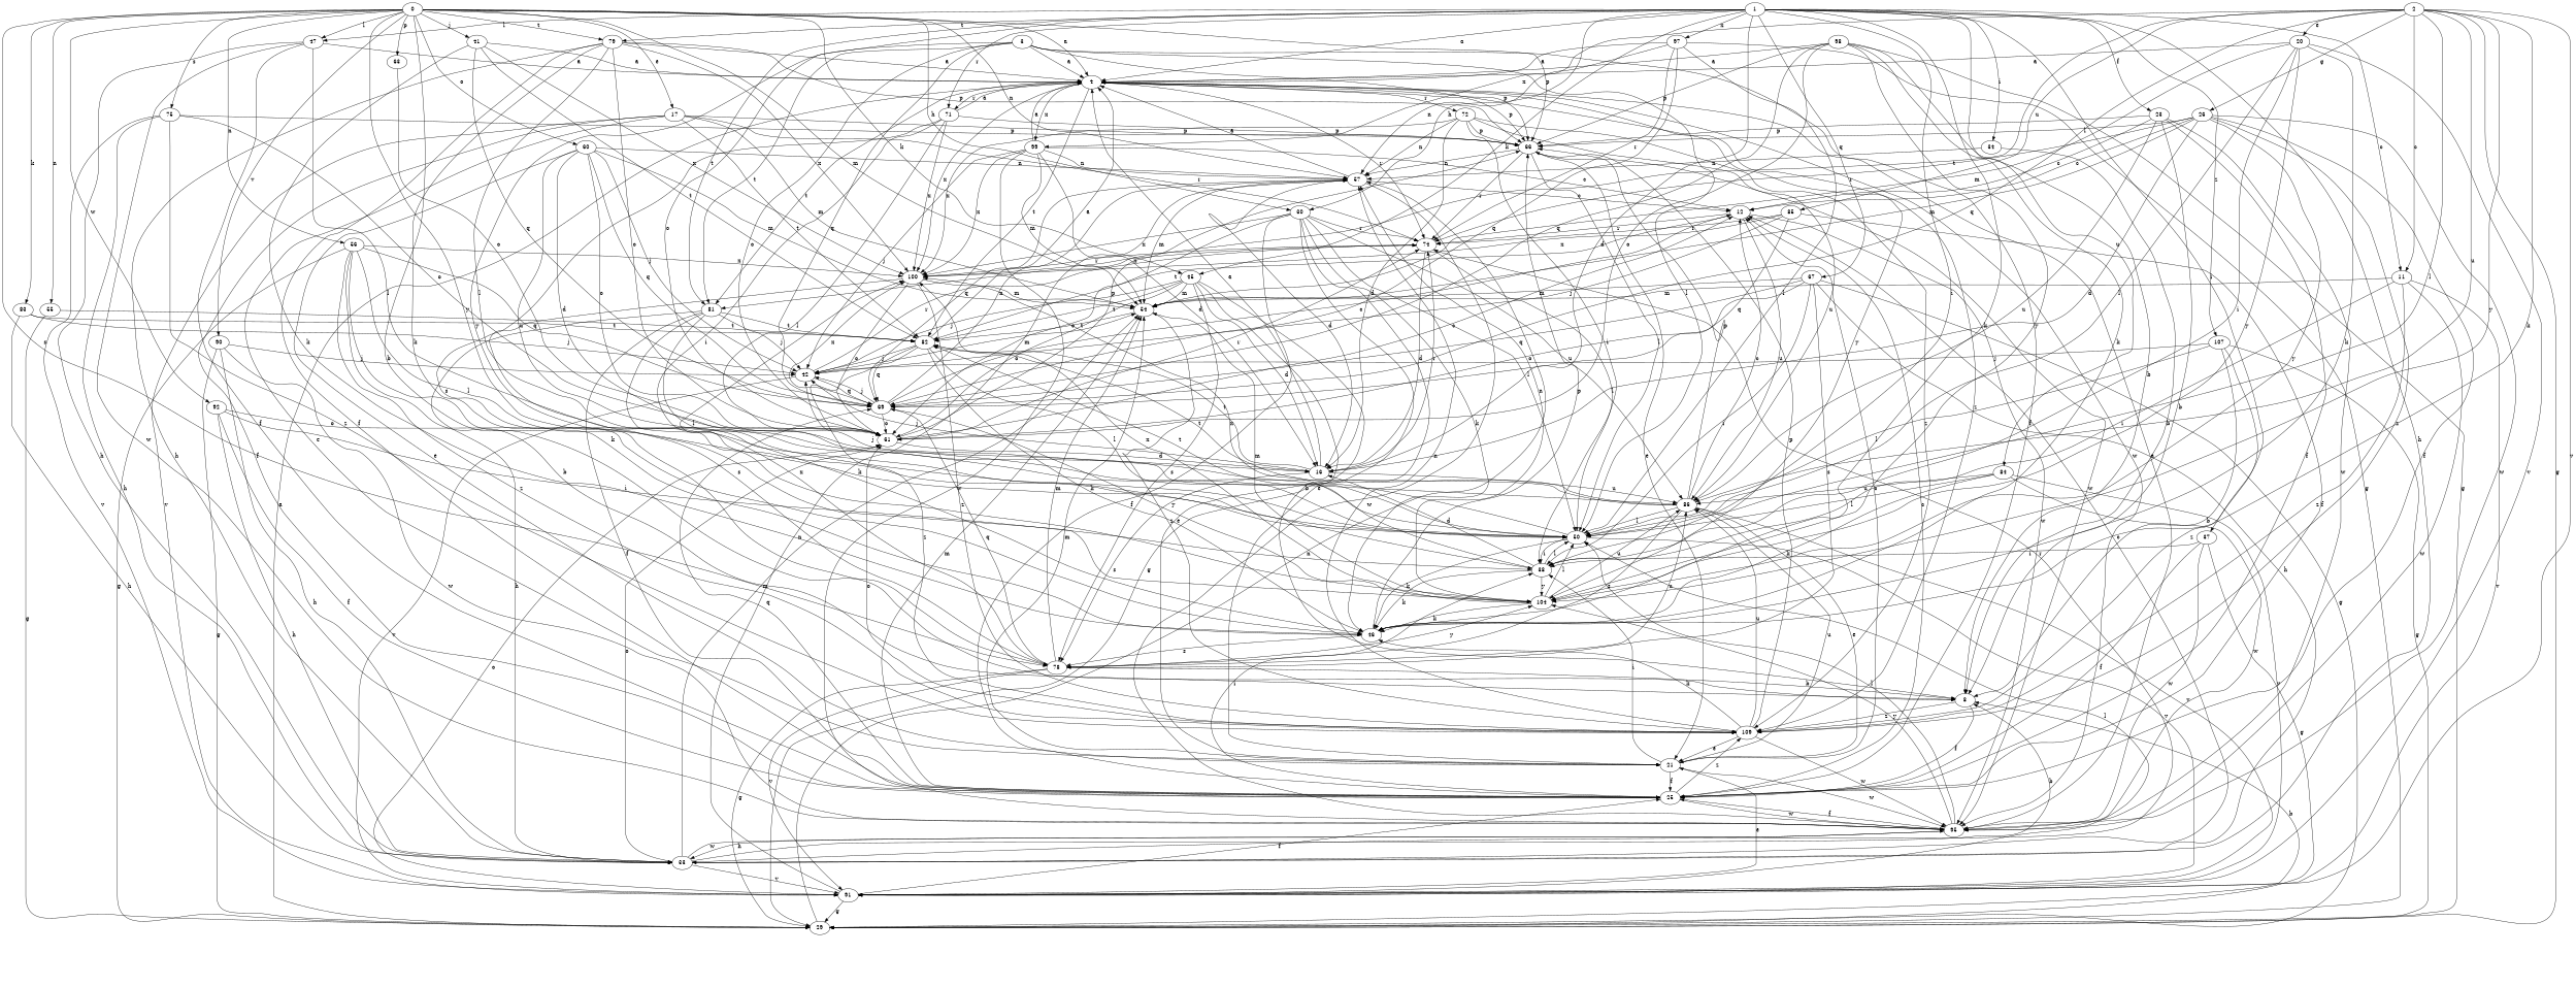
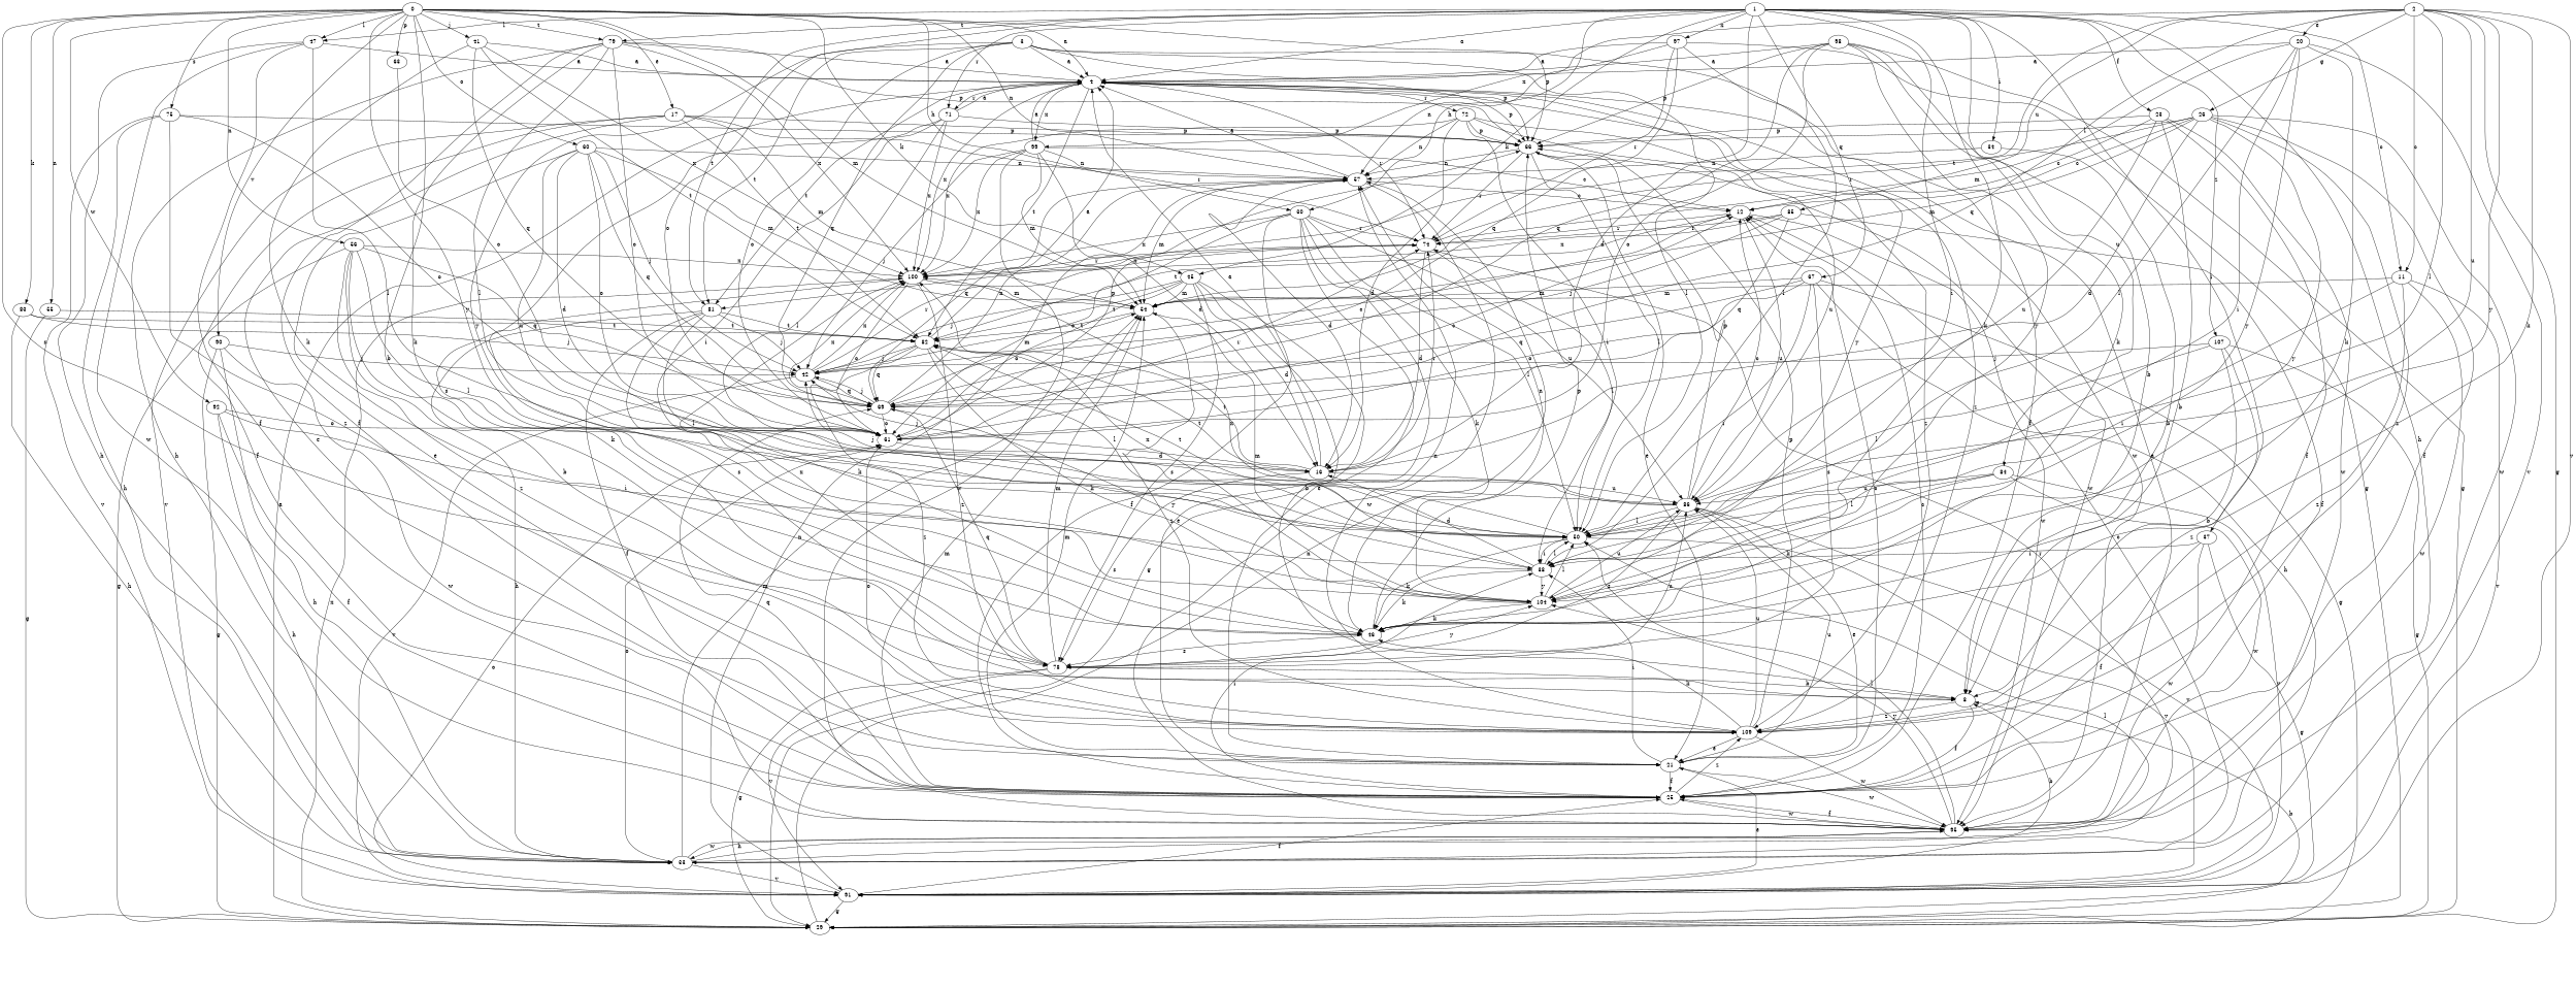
  strict digraph {
    0
    4
    8
    17
    30
    41
    n7 [label=83]
    45
    47
    54
    55
    56
    57
    60
    63
    66
    75
    78
    79
    90
    92
    104
    71
    81
    99
    72
    74
    82
    95
    100
    109
    25
    91
    21
    46
    61
    29
    50
    86
    69
    33
    42
    16
    12
    38
    1
    11
    23
    34
    37
    67
    84
    97
    107
    98
    2
    20
    26
    85
    3
    0 -> 4 [label=a]
    0 -> 8 [label=b]
    0 -> 17 [label=e]
    0 -> 30 [label=h]
    0 -> 41 [label=j]
    0 -> n7 [label=k]
    0 -> 45 [label=k]
    0 -> 47 [label=l]
    0 -> 54 [label=m]
    0 -> 55 [label=n]
    0 -> 56 [label=n]
    0 -> 57 [label=n]
    0 -> 60 [label=o]
    0 -> 63 [label=p]
    0 -> 66 [label=p]
    0 -> 75 [label=s]
    0 -> 78 [label=s]
    0 -> 79 [label=t]
    0 -> 90 [label=v]
    0 -> 92 [label=w]
    0 -> 104 [label=y]
    4 -> 66 [label=p]
    4 -> 104 [label=y]
    4 -> 71 [label=r]
    4 -> 81 [label=t]
    4 -> 99 [label=x]
    4 -> 72 [label=r]
    4 -> 74 [label=r]
    4 -> 82 [label=t]
    4 -> 95 [label=w]
    4 -> 100 [label=x]
    4 -> 109 [label=z]
    8 -> 109 [label=z]
    8 -> 25 [label=f]
    17 -> 54 [label=m]
    17 -> 66 [label=p]
    17 -> 74 [label=r]
    17 -> 82 [label=t]
    17 -> 25 [label=f]
    17 -> 91 [label=v]
    17 -> 21 [label=e]
    30 -> 74 [label=r]
    30 -> 100 [label=x]
    30 -> 25 [label=f]
    30 -> 21 [label=e]
    30 -> 46 [label=k]
    30 -> 61 [label=o]
    30 -> 29 [label=g]
    30 -> 50 [label=l]
    30 -> 86 [label=u]
    41 -> 4 [label=a]
    41 -> 82 [label=t]
    41 -> 100 [label=x]
    41 -> 46 [label=k]
    41 -> 69 [label=q]
    n7 -> 82 [label=t]
    n7 -> 33 [label=h]
    n7 -> 42 [label=j]
    45 -> 8 [label=b]
    45 -> 54 [label=m]
    45 -> 78 [label=s]
    45 -> 82 [label=t]
    45 -> 21 [label=e]
    45 -> 61 [label=o]
    45 -> 42 [label=j]
    45 -> 16 [label=d]
    47 -> 4 [label=a]
    47 -> 95 [label=w]
    47 -> 25 [label=f]
    47 -> 50 [label=l]
    47 -> 33 [label=h]
    54 -> 82 [label=t]
    54 -> 109 [label=z]
    55 -> 82 [label=t]
    55 -> 29 [label=g]
    56 -> 8 [label=b]
    56 -> 100 [label=x]
    56 -> 109 [label=z]
    56 -> 46 [label=k]
    56 -> 29 [label=g]
    56 -> 50 [label=l]
    56 -> 69 [label=q]
    57 -> 4 [label=a]
    57 -> 54 [label=m]
    57 -> 95 [label=w]
    57 -> 69 [label=q]
    57 -> 16 [label=d]
    57 -> 12 [label=c]
    60 -> 54 [label=m]
    60 -> 57 [label=n]
    60 -> 21 [label=e]
    60 -> 61 [label=o]
    60 -> 86 [label=u]
    60 -> 69 [label=q]
    60 -> 42 [label=j]
    60 -> 16 [label=d]
    63 -> 61 [label=o]
    66 -> 57 [label=n]
    66 -> 74 [label=r]
    66 -> 95 [label=w]
    66 -> 21 [label=e]
    66 -> 50 [label=l]
    75 -> 66 [label=p]
    75 -> 109 [label=z]
    75 -> 91 [label=v]
    75 -> 61 [label=o]
    75 -> 33 [label=h]
    78 -> 8 [label=b]
    78 -> 54 [label=m]
    78 -> 104 [label=y]
    78 -> 100 [label=x]
    78 -> 91 [label=v]
    78 -> 29 [label=g]
    78 -> 86 [label=u]
    78 -> 69 [label=q]
    79 -> 4 [label=a]
    79 -> 66 [label=p]
    79 -> 100 [label=x]
    79 -> 25 [label=f]
    79 -> 46 [label=k]
    79 -> 61 [label=o]
    79 -> 50 [label=l]
    79 -> 33 [label=h]
    90 -> 95 [label=w]
    90 -> 29 [label=g]
    90 -> 33 [label=h]
    90 -> 42 [label=j]
    92 -> 25 [label=f]
    92 -> 61 [label=o]
    92 -> 33 [label=h]
    92 -> 38 [label=i]
    104 -> 54 [label=m]
    104 -> 57 [label=n]
    104 -> 100 [label=x]
    104 -> 46 [label=k]
    104 -> 50 [label=l]
    104 -> 86 [label=u]
    71 -> 4 [label=a]
    71 -> 66 [label=p]
    71 -> 78 [label=s]
    71 -> 100 [label=x]
    71 -> 50 [label=l]
    71 -> 38 [label=i]
    81 -> 82 [label=t]
    81 -> 25 [label=f]
    81 -> 46 [label=k]
    81 -> 50 [label=l]
    81 -> 33 [label=h]
    81 -> 42 [label=j]
    99 -> 4 [label=a]
    99 -> 54 [label=m]
    99 -> 57 [label=n]
    99 -> 95 [label=w]
    99 -> 100 [label=x]
    99 -> 42 [label=j]
    99 -> 16 [label=d]
    99 -> 12 [label=c]
    72 -> 57 [label=n]
    72 -> 66 [label=p]
    72 -> 100 [label=x]
    72 -> 109 [label=z]
    72 -> 86 [label=u]
    72 -> 16 [label=d]
    72 -> 38 [label=i]
    74 -> 100 [label=x]
    74 -> 50 [label=l]
    74 -> 16 [label=d]
    82 -> 4 [label=a]
    82 -> 109 [label=z]
    82 -> 46 [label=k]
    82 -> 50 [label=l]
    82 -> 69 [label=q]
    82 -> 42 [label=j]
    95 -> 4 [label=a]
    95 -> 104 [label=y]
    95 -> 25 [label=f]
    95 -> 50 [label=l]
    95 -> 33 [label=h]
    100 -> 54 [label=m]
    100 -> 78 [label=s]
    100 -> 74 [label=r]
    100 -> 109 [label=z]
    100 -> 61 [label=o]
    109 -> 57 [label=n]
    109 -> 66 [label=p]
    109 -> 95 [label=w]
    109 -> 21 [label=e]
    109 -> 46 [label=k]
    109 -> 61 [label=o]
    109 -> 86 [label=u]
    25 -> 54 [label=m]
    25 -> 95 [label=w]
    25 -> 109 [label=z]
    25 -> 69 [label=q]
    25 -> 12 [label=c]
    25 -> 38 [label=i]
    91 -> 57 [label=n]
    91 -> 25 [label=f]
    91 -> 21 [label=e]
    91 -> 61 [label=o]
    91 -> 29 [label=g]
    91 -> 50 [label=l]
    21 -> 54 [label=m]
    21 -> 95 [label=w]
    21 -> 25 [label=f]
    21 -> 86 [label=u]
    21 -> 12 [label=c]
    21 -> 38 [label=i]
    46 -> 66 [label=p]
    46 -> 78 [label=s]
    61 -> 66 [label=p]
    61 -> 74 [label=r]
    61 -> 16 [label=d]
    61 -> 12 [label=c]
    29 -> 4 [label=a]
    29 -> 8 [label=b]
    29 -> 57 [label=n]
+   29 -> 100 [label=x]
    50 -> 82 [label=t]
    50 -> 91 [label=v]
    50 -> 46 [label=k]
    50 -> 38 [label=i]
    86 -> 66 [label=p]
    86 -> 78 [label=s]
    86 -> 82 [label=t]
    86 -> 91 [label=v]
    86 -> 21 [label=e]
    86 -> 50 [label=l]
    86 -> 42 [label=j]
    86 -> 12 [label=c]
    69 -> 57 [label=n]
    69 -> 104 [label=y]
    69 -> 100 [label=x]
    69 -> 61 [label=o]
    69 -> 42 [label=j]
    69 -> 12 [label=c]
    33 -> 8 [label=b]
    33 -> 54 [label=m]
    33 -> 74 [label=r]
    33 -> 95 [label=w]
    33 -> 91 [label=v]
    33 -> 61 [label=o]
    33 -> 12 [label=c]
    42 -> 54 [label=m]
    42 -> 74 [label=r]
+   42 -> 100 [label=x]
    42 -> 91 [label=v]
    42 -> 69 [label=q]
    16 -> 4 [label=a]
    16 -> 78 [label=s]
    16 -> 74 [label=r]
    16 -> 82 [label=t]
    16 -> 86 [label=u]
    16 -> 42 [label=j]
    12 -> 74 [label=r]
    12 -> 82 [label=t]
    12 -> 95 [label=w]
    12 -> 86 [label=u]
    38 -> 104 [label=y]
    38 -> 100 [label=x]
    38 -> 46 [label=k]
    38 -> 50 [label=l]
    38 -> 16 [label=d]
    1 -> 4 [label=a]
    1 -> 30 [label=h]
    1 -> 45 [label=k]
    1 -> 47 [label=l]
    1 -> 79 [label=t]
    1 -> 71 [label=r]
    1 -> 81 [label=t]
    1 -> 46 [label=k]
    1 -> 61 [label=o]
    1 -> 33 [label=h]
    1 -> 16 [label=d]
    1 -> 38 [label=i]
    1 -> 11 [label=c]
    1 -> 23 [label=f]
    1 -> 34 [label=i]
    1 -> 37 [label=i]
    1 -> 67 [label=q]
    1 -> 84 [label=u]
    1 -> 97 [label=x]
    1 -> 107 [label=z]
    11 -> 54 [label=m]
    11 -> 95 [label=w]
    11 -> 109 [label=z]
    11 -> 91 [label=v]
    11 -> 38 [label=i]
    23 -> 8 [label=b]
    23 -> 66 [label=p]
    23 -> 95 [label=w]
    23 -> 25 [label=f]
    23 -> 86 [label=u]
    23 -> 12 [label=c]
    34 -> 8 [label=b]
    34 -> 57 [label=n]
    37 -> 95 [label=w]
    37 -> 25 [label=f]
    37 -> 29 [label=g]
    37 -> 38 [label=i]
    67 -> 54 [label=m]
    67 -> 78 [label=s]
    67 -> 61 [label=o]
    67 -> 29 [label=g]
    67 -> 69 [label=q]
    67 -> 33 [label=h]
    67 -> 38 [label=i]
    84 -> 95 [label=w]
    84 -> 91 [label=v]
    84 -> 46 [label=k]
    84 -> 50 [label=l]
    84 -> 86 [label=u]
    97 -> 4 [label=a]
    97 -> 57 [label=n]
    97 -> 74 [label=r]
    97 -> 29 [label=g]
    97 -> 50 [label=l]
    97 -> 69 [label=q]
    107 -> 8 [label=b]
    107 -> 109 [label=z]
    107 -> 29 [label=g]
    107 -> 50 [label=l]
    107 -> 42 [label=j]
    98 -> 4 [label=a]
    98 -> 8 [label=b]
    98 -> 66 [label=p]
    98 -> 104 [label=y]
    98 -> 46 [label=k]
    98 -> 61 [label=o]
    98 -> 29 [label=g]
    98 -> 69 [label=q]
    2 -> 104 [label=y]
    2 -> 81 [label=t]
    2 -> 99 [label=x]
    2 -> 91 [label=v]
    2 -> 46 [label=k]
    2 -> 29 [label=g]
    2 -> 50 [label=l]
    2 -> 86 [label=u]
    2 -> 69 [label=q]
    2 -> 11 [label=c]
    2 -> 20 [label=e]
    2 -> 26 [label=g]
    2 -> 85 [label=u]
    20 -> 4 [label=a]
    20 -> 54 [label=m]
    20 -> 104 [label=y]
    20 -> 91 [label=v]
    20 -> 46 [label=k]
    20 -> 50 [label=l]
    20 -> 38 [label=i]
    26 -> 54 [label=m]
    26 -> 66 [label=l]
    26 -> 104 [label=y]
    26 -> 74 [label=r]
    26 -> 95 [label=w]
    26 -> 109 [label=z]
    26 -> 25 [label=f]
    26 -> 16 [label=d]
    26 -> 12 [label=c]
    85 -> 74 [label=r]
    85 -> 100 [label=x]
    85 -> 25 [label=f]
    85 -> 69 [label=q]
    85 -> 42 [label=j]
    3 -> 4 [label=a]
    3 -> 66 [label=p]
    3 -> 104 [label=y]
    3 -> 81 [label=t]
    3 -> 25 [label=f]
    3 -> 61 [label=o]
    3 -> 50 [label=l]
    3 -> 69 [label=q]
  }
